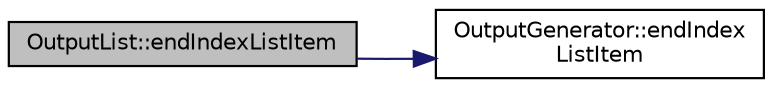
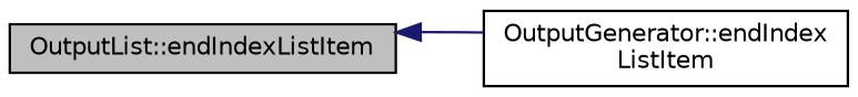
  digraph {
    rankdir=LR
    node [color=black fontname=Helvetica fontsize=10 shape=record style=filled]
    n1 [fillcolor=grey75 fontcolor=black height=0.2 label="OutputList::endIndexListItem" width=0.4]
    n2 [fillcolor=white height=0.2 label="OutputGenerator::endIndex\lListItem" width=0.4]
-   n1 -> n2 [color=midnightblue fontname=Helvetica fontsize=10 labelfontname=Helvetica labelfontsize=10 style=solid]
+   n2 -> n1 [color=midnightblue fontname=Helvetica fontsize=10 labelfontname=Helvetica labelfontsize=10 style=solid]
  }
